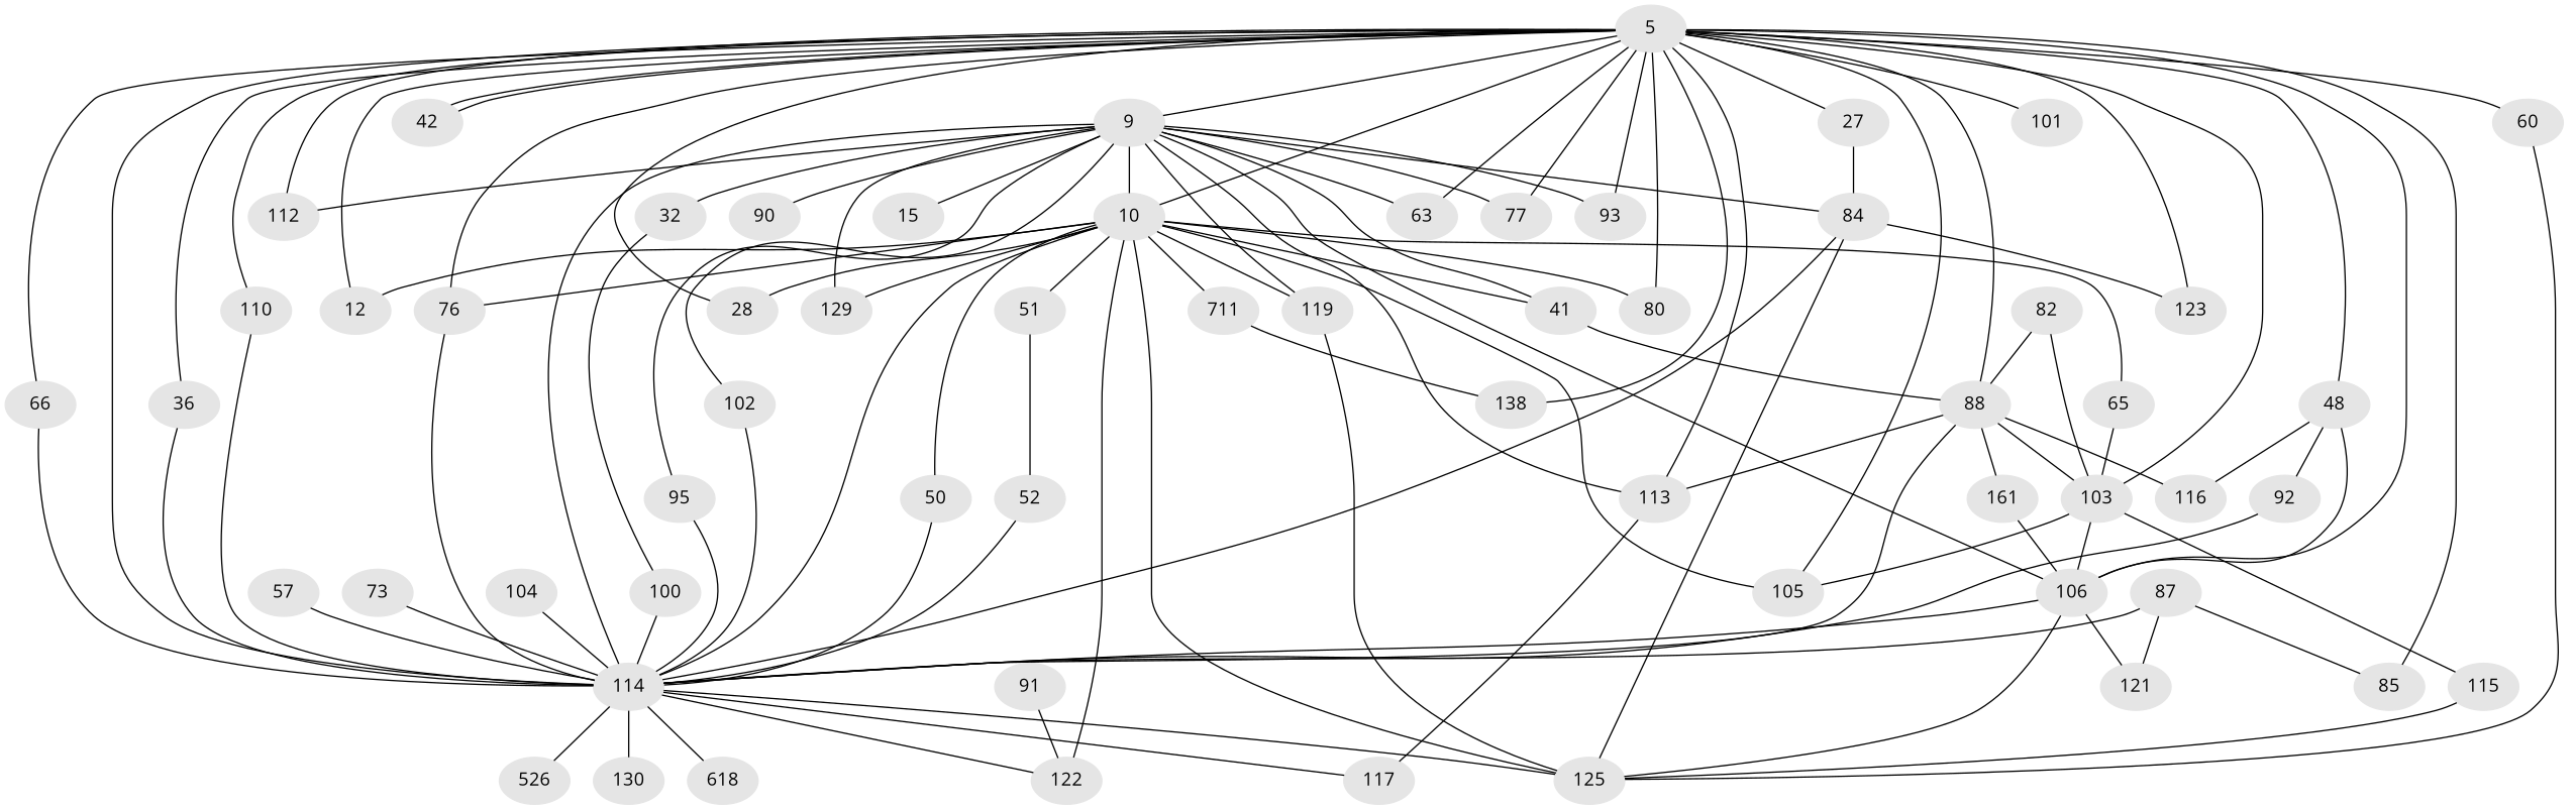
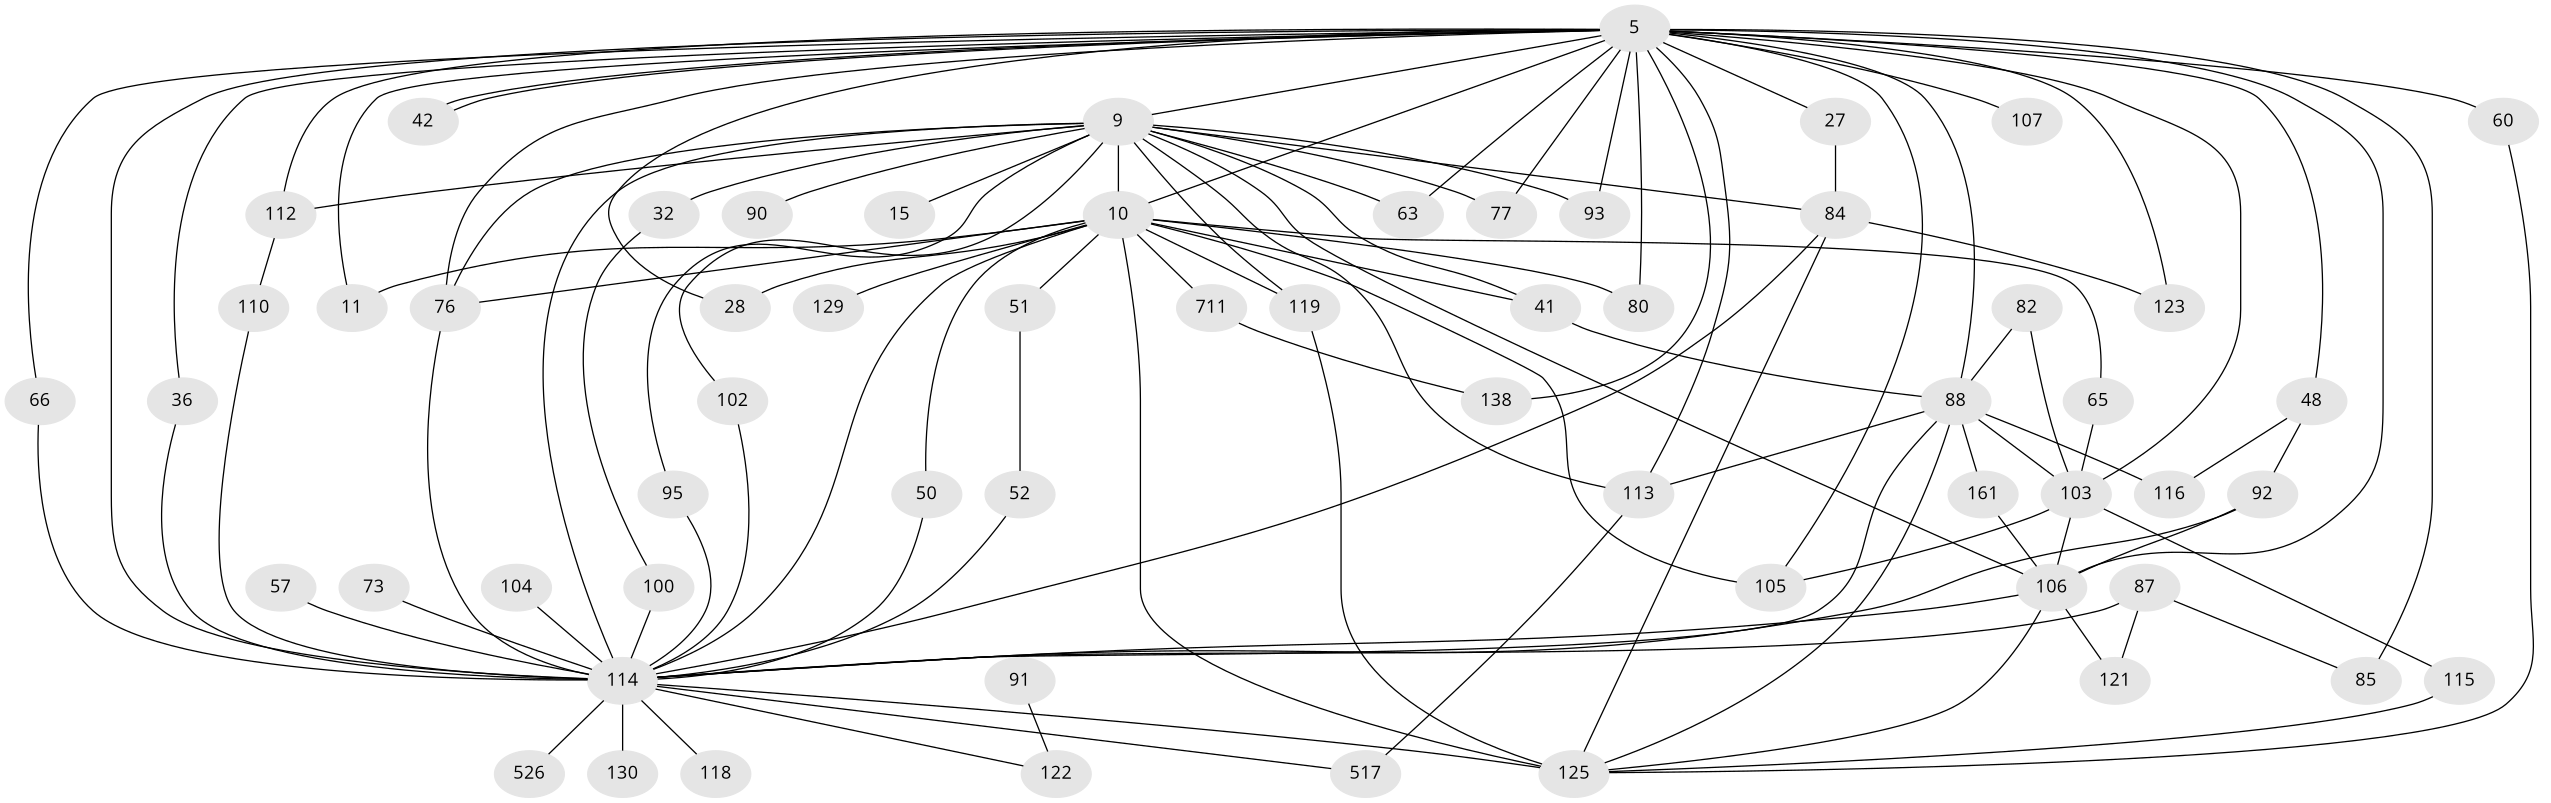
  graph {
    fontname="Open Sans"
    node [color=gray90 fontname="Open Sans" style=filled]
    edge [fontname="Open Sans"]
    5 [super="+3"]
    9 [super="+7"]
    10 [super="+4"]
-   12
+   12 [label=11]
    n5 [label=28]
    27
    36
    42
    48 [super="+23"]
    n10 [label=60]
    63
    66
    76 [super="+37+71"]
    77
    80
    85 [super="+79"]
    88 [super="+26+30+75"]
    93
    103 [super="+74+87"]
    105 [super="+69"]
    106 [super="+97+99"]
-   107 [super="+94" label=101]
+   107 [super="+94"]
    110
    112
    113 [super="+40+83+59"]
    114 [super="+72+49+109+8+58"]
    123
    n28 [label=138]
    119 [super="+96"]
    15
    32
    41 [super="+38"]
    84 [super="+13"]
    90
    95
    102
    129
    50
    51
    65
    n41 [label=711]
    122 [super="+11+78"]
    125 [super="+47+120+108"]
    92 [super="+68"]
    116
    n46 [label=161]
    115
    121
-   117
-   118 [label=618]
+   117 [label=517]
+   118
    n51 [label=526]
    130
    100 [super="+98"]
    52
    57
    73
    n57 [label=87 super="+16+54"]
    82
    91
    104
    5 -- 9 [weight=4]
    5 -- 10 [weight=4]
    5 -- 12
    5 -- n5
    5 -- 27
    5 -- 36
    5 -- 42
    5 -- 42
    5 -- 48
    5 -- n10 [weight=2]
    5 -- 63
    5 -- 66
    5 -- 76
    5 -- 77
    5 -- 80
    5 -- 85 [weight=2]
    5 -- 88 [weight=3]
    5 -- 93
    5 -- 103 [weight=4]
    5 -- 105 [weight=2]
    5 -- 106 [weight=3]
    5 -- 107 [weight=4]
-   5 -- 110
+   112 -- 110
    5 -- 112
    5 -- 113 [weight=2]
    5 -- 114 [weight=7]
    5 -- 123
    5 -- n28
    9 -- 10 [weight=4]
    9 -- 63
    9 -- 77
    9 -- 93
    9 -- 106 [weight=2]
    9 -- 112
    9 -- 113 [weight=4]
    9 -- 114 [weight=5]
    9 -- 119 [weight=3]
    9 -- 15 [weight=2]
    9 -- 32 [weight=2]
    9 -- 41
    9 -- 84 [weight=2]
    9 -- 90 [weight=2]
    9 -- 95
    9 -- 102
-   9 -- 129
+   9 -- 76
    10 -- 12
    10 -- n5
    10 -- 76
    10 -- 80
    10 -- 105 [weight=2]
    10 -- 114 [weight=4]
    10 -- 119
    10 -- 41
    10 -- 129
    10 -- 50
    10 -- 51 [weight=2]
    10 -- 65
    10 -- n41 [weight=2]
-   10 -- 122 [weight=3]
    10 -- 125 [weight=3]
    27 -- 84
    36 -- 114
-   48 -- 106
+   92 -- 106
    48 -- 92 [weight=2]
    48 -- 116
    n10 -- 125
    66 -- 114
    76 -- 114 [weight=2]
    88 -- 103
    88 -- 113
    88 -- 114 [weight=2]
+   88 -- 125 [weight=2]
    88 -- 116
    88 -- n46
    103 -- 105
    103 -- 106 [weight=2]
    103 -- 115
    106 -- 114
    106 -- 125
    106 -- 121
    110 -- 114
    113 -- 117
    114 -- 122 [weight=2]
    114 -- 125 [weight=2]
    114 -- 117
    114 -- 118
    114 -- n51 [weight=2]
    114 -- 130 [weight=2]
    119 -- 125
    32 -- 100
    41 -- 88
    84 -- 114
    84 -- 123
    84 -- 125
    95 -- 114
    102 -- 114
    50 -- 114
    51 -- 52
    65 -- 103
    n41 -- n28
    92 -- 114
    n46 -- 106
    115 -- 125
    100 -- 114 [weight=2]
    52 -- 114
    57 -- 114 [weight=2]
    73 -- 114 [weight=2]
    n57 -- 85
    n57 -- 114 [weight=3]
    n57 -- 121
    82 -- 88
    82 -- 103
    91 -- 122
    104 -- 114 [weight=2]
  }
